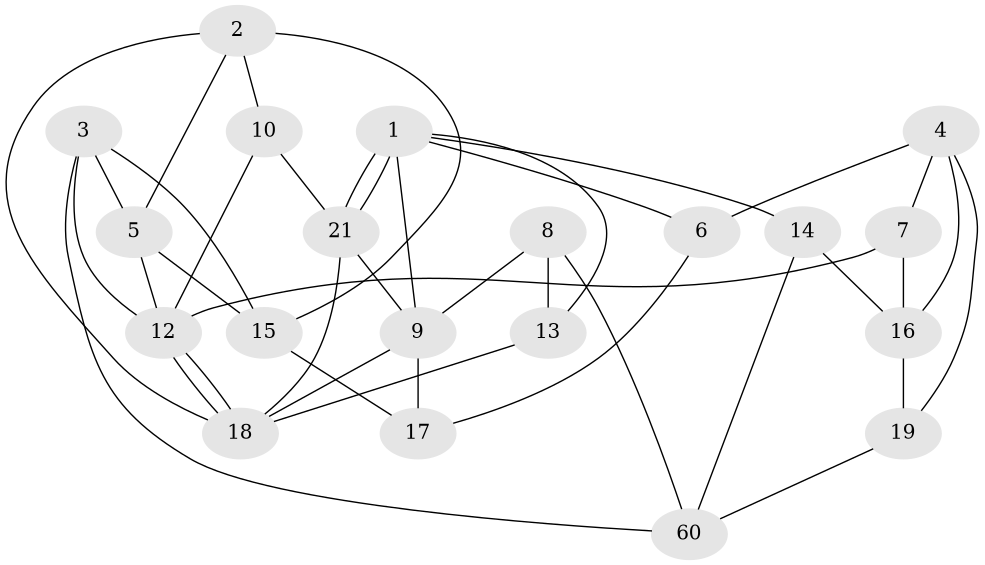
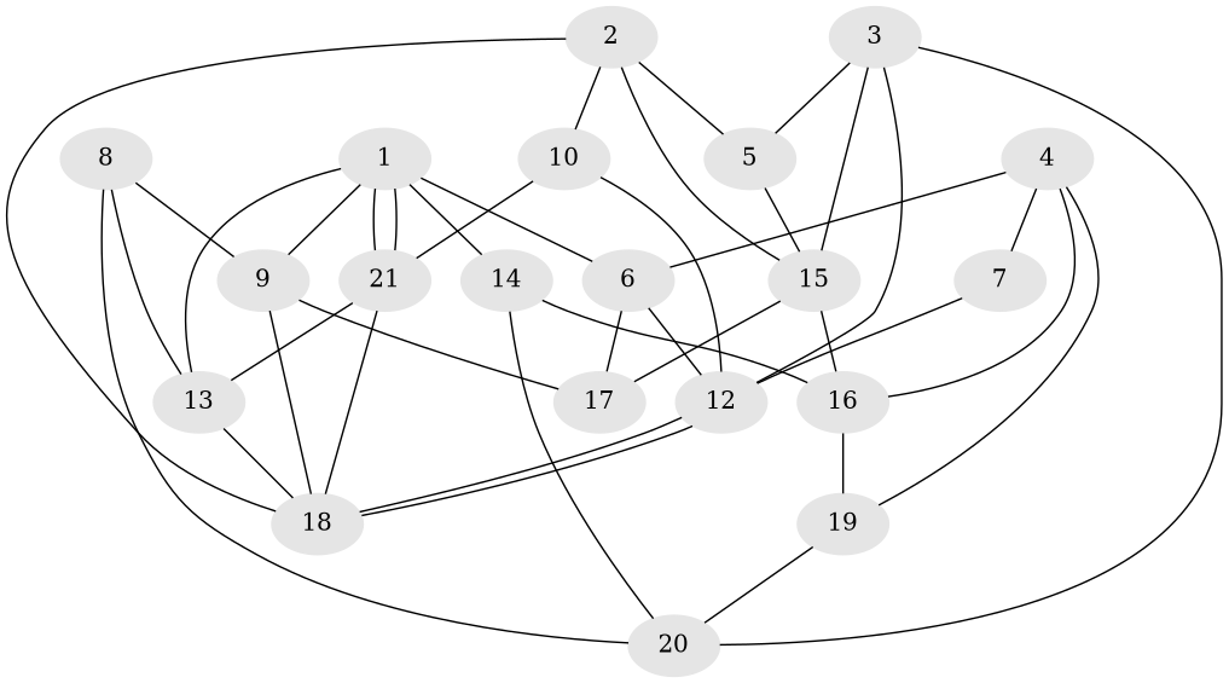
  graph {
    node [color=gray90 style=filled]
    1
    6
    9
    n4 [label=21]
    13
    14
    17
    18
-   20 [label=60]
+   20
    16
    2
    5
    10
    15
    12
    3
    4
    7
    19
    8
    1 -- 6
    1 -- 9
    1 -- n4
    1 -- n4
    1 -- 13
    1 -- 14
    6 -- 17
    9 -- 17
    9 -- 18
-   n4 -- 9
+   n4 -- 13
    n4 -- 18
    13 -- 18
    14 -- 20
    14 -- 16
    16 -- 19
    2 -- 18
    2 -- 5
    2 -- 10
    2 -- 15
    5 -- 15
-   5 -- 12
+   6 -- 12
    10 -- n4
    10 -- 12
    15 -- 17
-   7 -- 16
+   15 -- 16
    12 -- 18
    12 -- 18
    3 -- 20
    3 -- 5
    3 -- 15
    3 -- 12
    4 -- 6
    4 -- 16
    4 -- 7
    4 -- 19
    7 -- 12
    19 -- 20
    8 -- 9
    8 -- 13
    8 -- 20
  }
